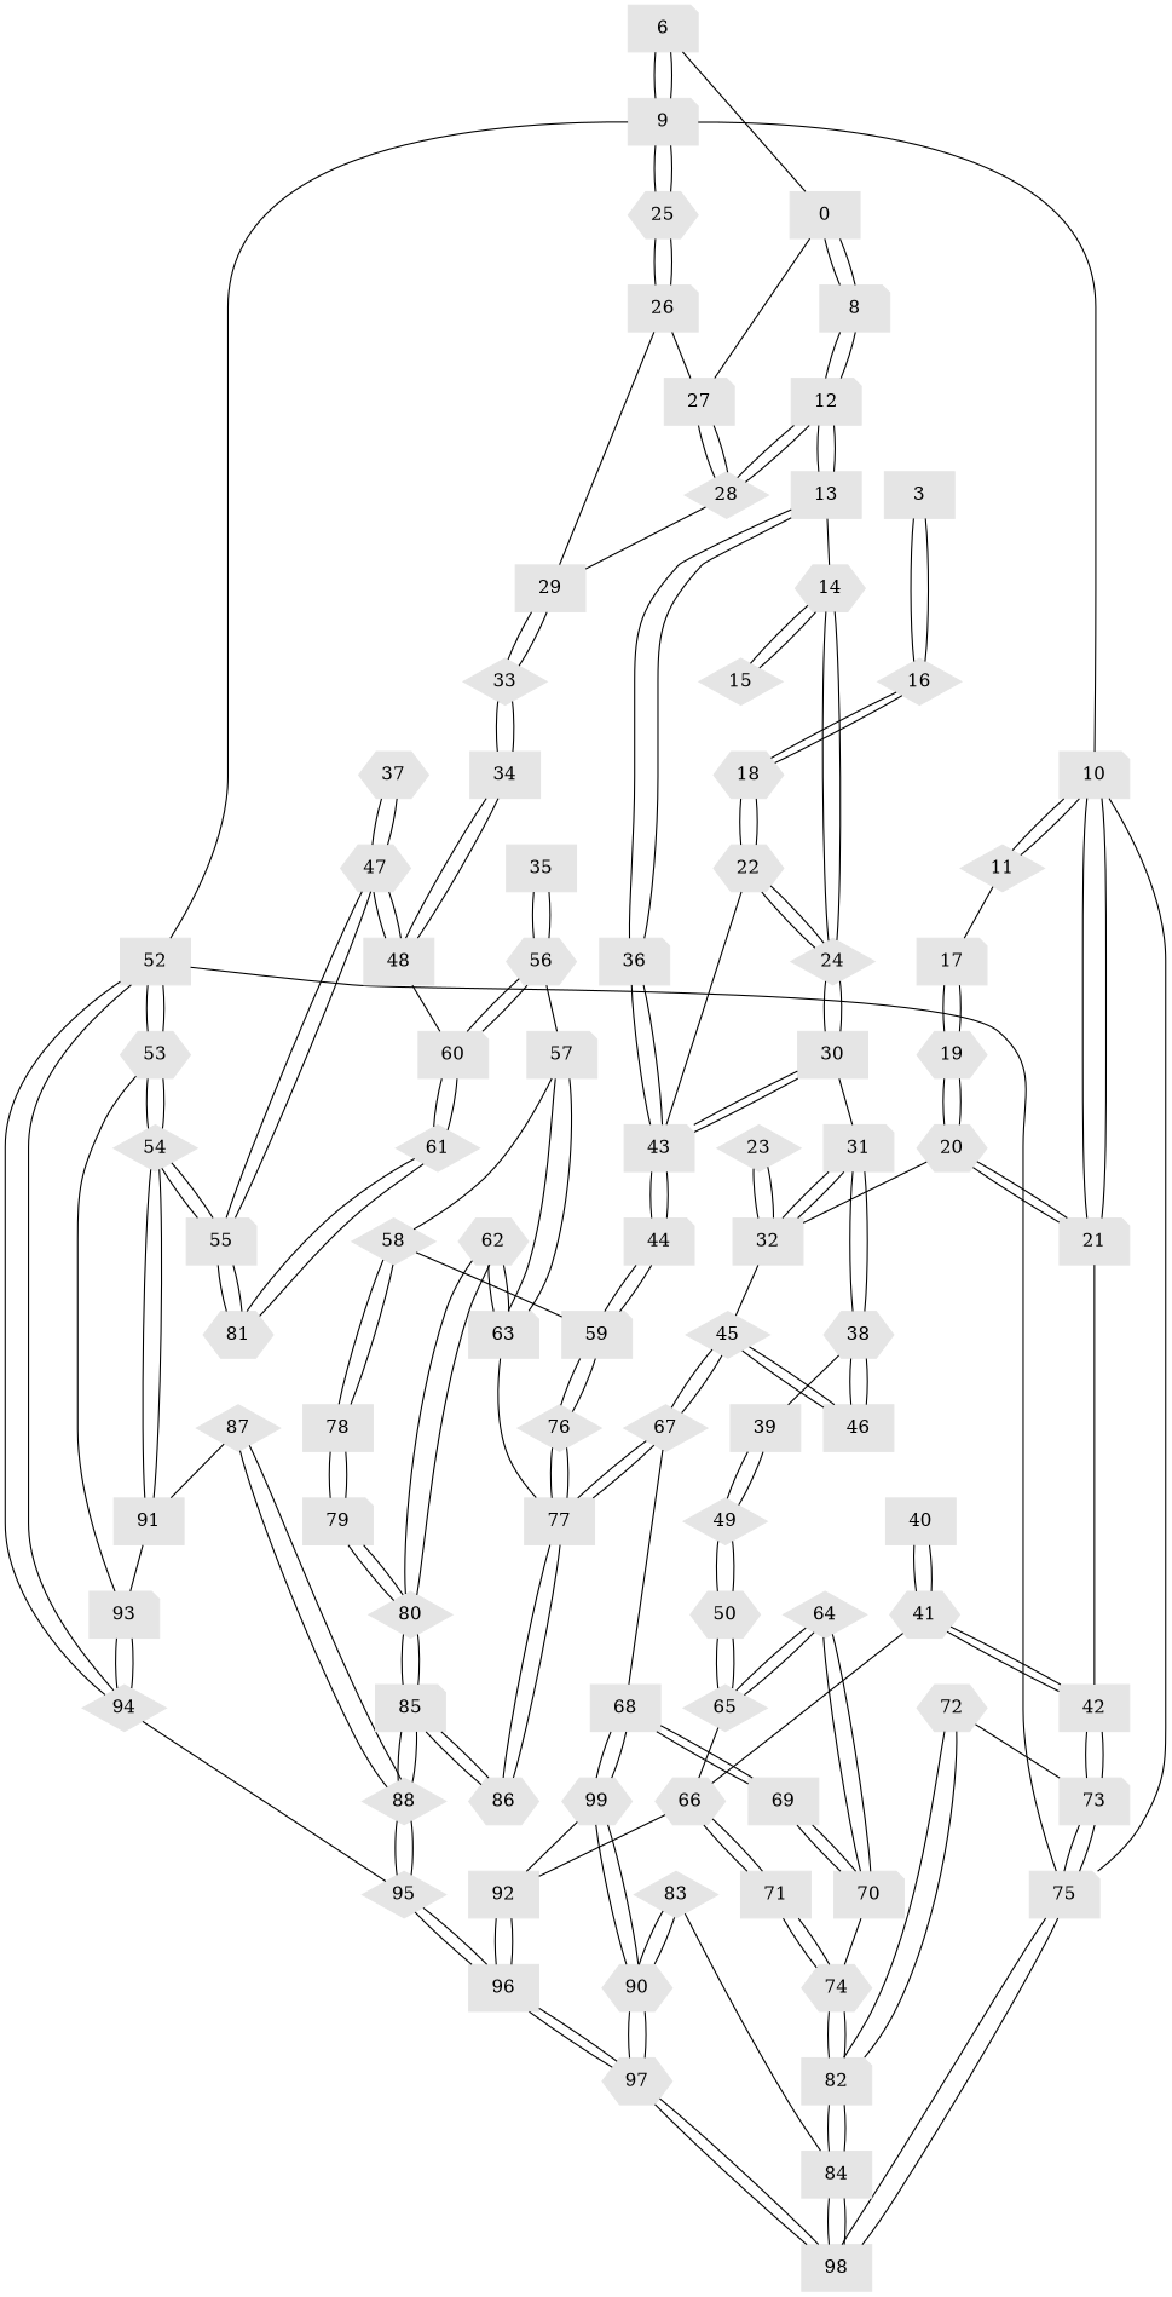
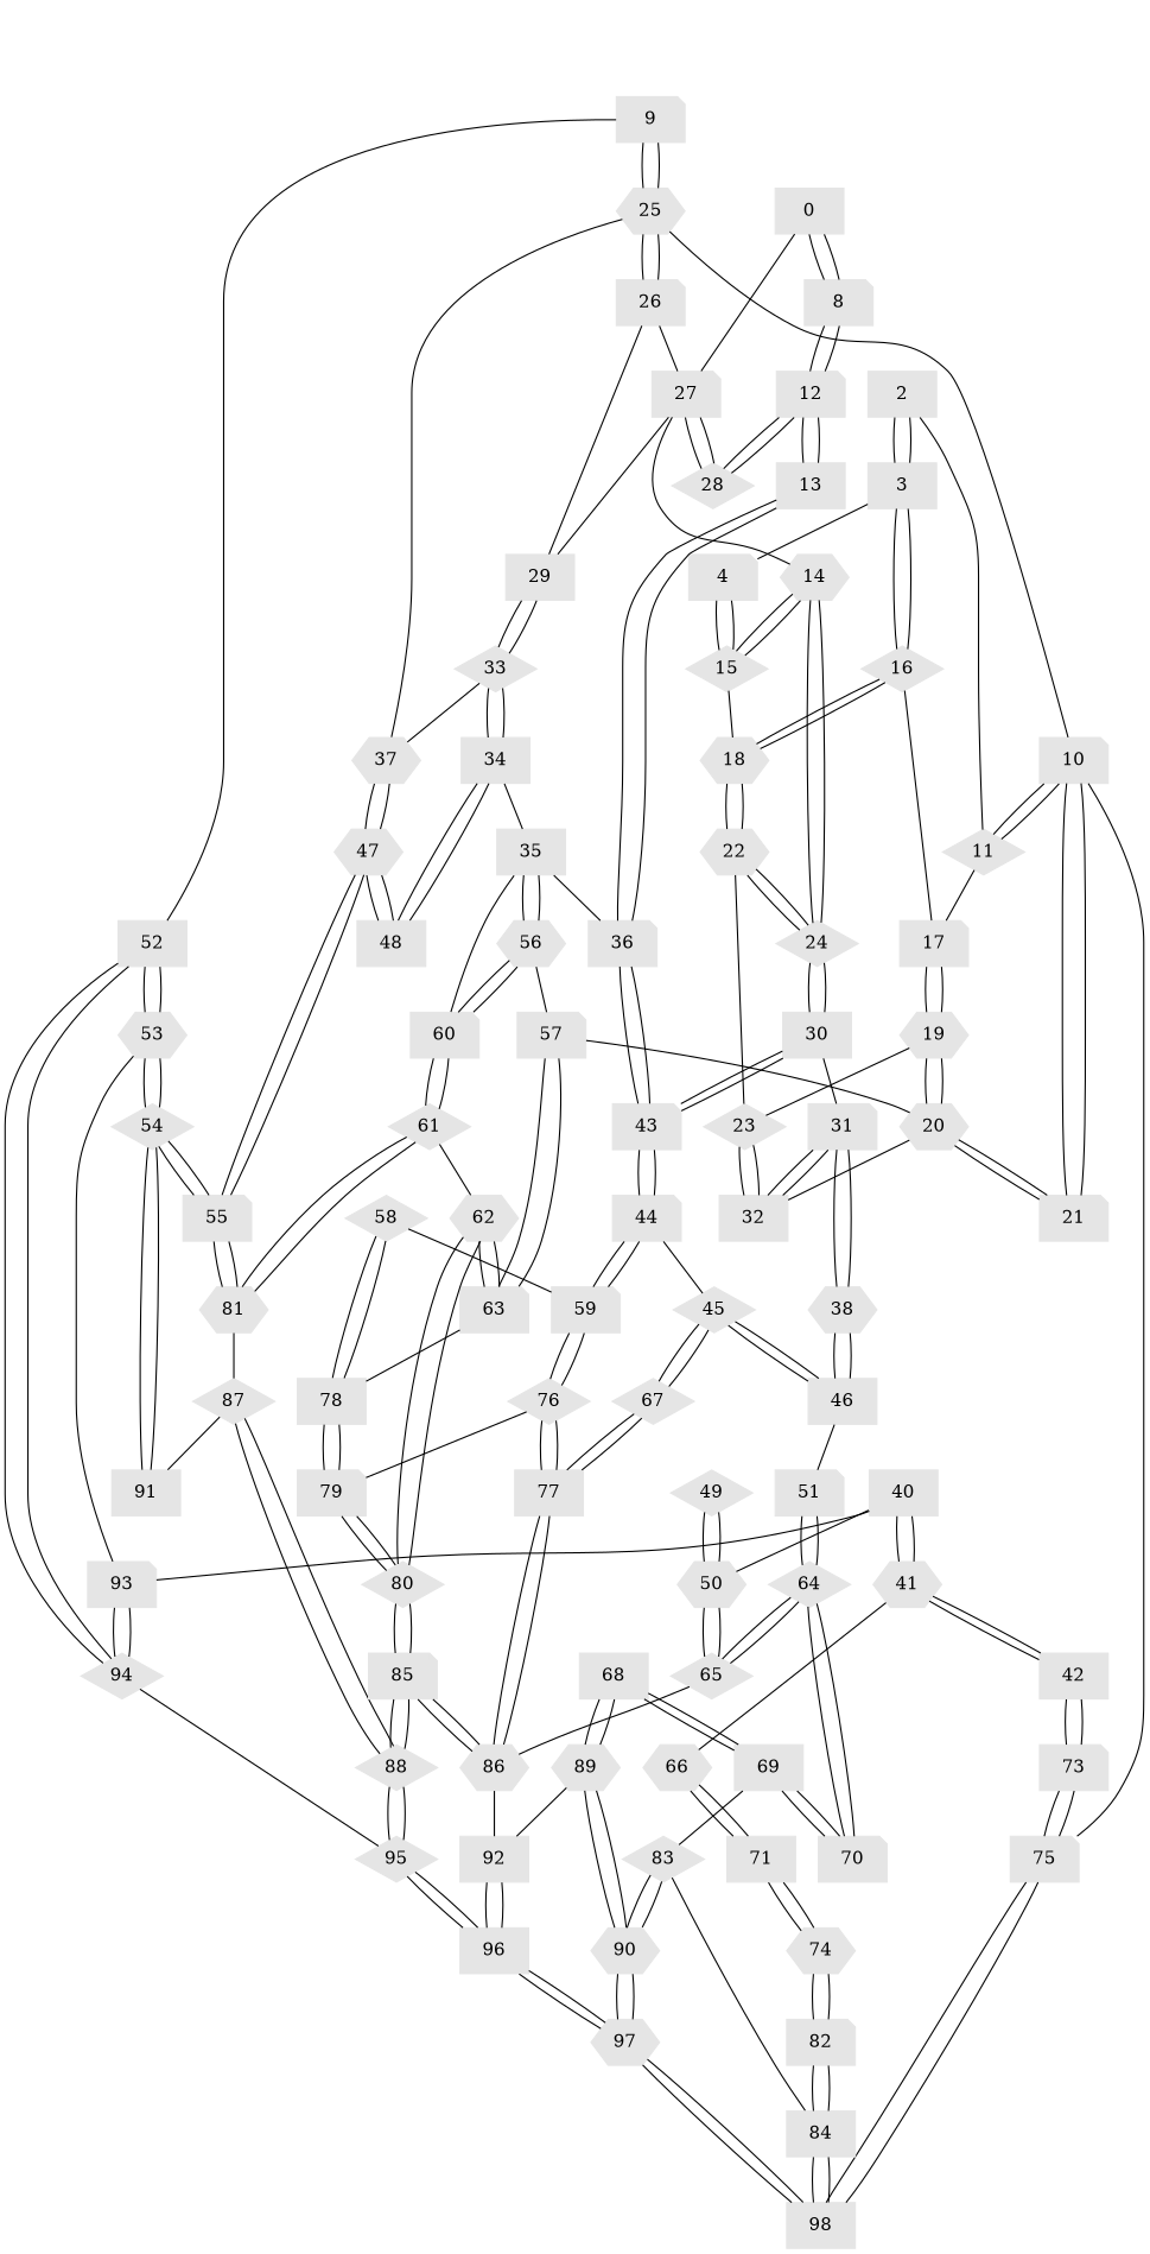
  graph {
    node [color=gray90 shape=note style=filled]
+   2 [shape=box]
    3 [shape=box]
    11 [shape=diamond]
    n4 [label=0 shape=box]
-   6
    9
+   4
    16 [shape=diamond]
    17
    15 [shape=diamond]
    18 [shape=hexagon]
    8
    12
    27
    10
    25 [shape=hexagon]
    52 [shape=box]
    28 [shape=diamond]
    13 [shape=box]
    21
    75
    26
    37 [shape=hexagon]
    53 [shape=hexagon]
    94 [shape=diamond]
    42 [shape=box]
    98 [shape=box]
    19 [shape=hexagon]
    14 [shape=hexagon]
    36
    29 [shape=box]
    24 [shape=diamond]
    43
    30 [shape=box]
    22 [shape=hexagon]
    20 [shape=hexagon]
    23 [shape=diamond]
    32 [shape=box]
    73
    31
    47 [shape=hexagon]
    33 [shape=diamond]
    34 [shape=box]
    38 [shape=hexagon]
    44
-   39 [shape=box]
    46 [shape=box]
    35 [shape=box]
    48 [shape=box]
    56 [shape=hexagon]
    60
    57
    55
    49 [shape=diamond]
+   51
    40 [shape=box]
    41 [shape=hexagon]
    50 [shape=hexagon]
    66 [shape=hexagon]
    65 [shape=diamond]
    71 [shape=box]
    45 [shape=diamond]
    59
    67 [shape=diamond]
    76 [shape=diamond]
    68 [shape=box]
    77 [shape=box]
    64 [shape=diamond]
    81 [shape=hexagon]
    61 [shape=diamond]
    70
    54 [shape=diamond]
    93
    95 [shape=diamond]
    91 [shape=box]
    87 [shape=diamond]
    58 [shape=diamond]
    63
    78 [shape=box]
    79
    62 [shape=hexagon]
    80 [shape=diamond]
    85
    74 [shape=hexagon]
    69 [shape=box]
-   89 [shape=hexagon label=99]
+   89 [shape=hexagon]
    86 [shape=hexagon]
    83 [shape=diamond]
    90 [shape=hexagon]
    92 [shape=box]
    84 [shape=box]
    82
-   72 [shape=hexagon]
    88 [shape=diamond]
    97 [shape=hexagon]
    96 [shape=box]
+   2 -- 3
+   2 -- 3
+   2 -- 11
+   3 -- 4
    3 -- 16
    3 -- 16
    11 -- 17
    n4 -- 8
    n4 -- 8
    n4 -- 27
-   6 -- n4
-   6 -- 9
-   6 -- 9
-   9 -- 10
+   25 -- 10
    9 -- 25
    9 -- 25
    9 -- 52
+   4 -- 15
+   4 -- 15
+   16 -- 17
    16 -- 18
    16 -- 18
    17 -- 19
    17 -- 19
+   15 -- 18
    18 -- 22
    18 -- 22
    8 -- 12
    8 -- 12
    12 -- 28
    12 -- 28
    12 -- 13
    12 -- 13
    27 -- 28
    27 -- 28
    10 -- 11
    10 -- 11
    10 -- 21
    10 -- 21
    10 -- 75
    25 -- 26
    25 -- 26
-   52 -- 75
+   25 -- 37
    52 -- 53
    52 -- 53
    52 -- 94
    52 -- 94
-   28 -- 29
-   13 -- 14
+   27 -- 29
+   27 -- 14
    13 -- 36
    13 -- 36
-   21 -- 42
    75 -- 98
    75 -- 98
    26 -- 27
    26 -- 29
    37 -- 47
    37 -- 47
    53 -- 54
    53 -- 54
    53 -- 93
    94 -- 95
    42 -- 73
    42 -- 73
    19 -- 20
    19 -- 20
+   19 -- 23
    14 -- 15
    14 -- 15
    14 -- 24
    14 -- 24
    36 -- 43
    36 -- 43
    29 -- 33
    29 -- 33
    24 -- 30
    24 -- 30
    43 -- 44
    43 -- 44
    30 -- 43
    30 -- 43
    30 -- 31
    22 -- 24
    22 -- 24
-   22 -- 43
+   22 -- 23
    20 -- 21
    20 -- 21
    20 -- 32
    23 -- 32
    23 -- 32
    73 -- 75
    73 -- 75
    31 -- 32
    31 -- 32
    31 -- 38
    31 -- 38
    47 -- 48
    47 -- 48
    47 -- 55
    47 -- 55
+   33 -- 37
    33 -- 34
    33 -- 34
+   34 -- 35
    34 -- 48
    34 -- 48
-   38 -- 39
    38 -- 46
    38 -- 46
-   32 -- 45
+   44 -- 45
    44 -- 59
    44 -- 59
-   39 -- 49
-   39 -- 49
+   46 -- 51
+   35 -- 36
    35 -- 56
    35 -- 56
-   48 -- 60
+   35 -- 60
    56 -- 60
    56 -- 60
    56 -- 57
    60 -- 61
    60 -- 61
-   57 -- 58
+   57 -- 20
    57 -- 63
    57 -- 63
    55 -- 81
    55 -- 81
    49 -- 50
    49 -- 50
+   51 -- 64
+   51 -- 64
    40 -- 41
    40 -- 41
+   40 -- 50
    41 -- 42
    41 -- 42
    41 -- 66
    50 -- 65
    50 -- 65
    66 -- 71
    66 -- 71
-   65 -- 66
+   65 -- 86
    71 -- 74
    71 -- 74
    45 -- 46
    45 -- 46
    45 -- 67
    45 -- 67
    59 -- 76
    59 -- 76
-   67 -- 68
    67 -- 77
    67 -- 77
    76 -- 77
    76 -- 77
+   76 -- 79
    68 -- 69
    68 -- 69
    68 -- 89
    68 -- 89
    77 -- 86
    77 -- 86
    64 -- 65
    64 -- 65
    64 -- 70
    64 -- 70
+   81 -- 87
    61 -- 81
    61 -- 81
-   70 -- 74
+   61 -- 62
    54 -- 55
    54 -- 55
    54 -- 91
    54 -- 91
    93 -- 94
    93 -- 94
    95 -- 96
    95 -- 96
-   91 -- 93
+   40 -- 93
    87 -- 91
    87 -- 88
    87 -- 88
    58 -- 59
    58 -- 78
    58 -- 78
-   63 -- 77
+   63 -- 78
    78 -- 79
    78 -- 79
    79 -- 80
    79 -- 80
    62 -- 63
    62 -- 63
    62 -- 80
    62 -- 80
    80 -- 85
    80 -- 85
    85 -- 86
    85 -- 86
    85 -- 88
    85 -- 88
    74 -- 82
    74 -- 82
    69 -- 70
    69 -- 70
+   69 -- 83
    89 -- 90
    89 -- 90
    89 -- 92
-   66 -- 92
+   86 -- 92
    83 -- 90
    83 -- 90
    83 -- 84
    90 -- 97
    90 -- 97
    92 -- 96
    92 -- 96
    84 -- 98
    84 -- 98
    82 -- 84
    82 -- 84
-   72 -- 73
-   72 -- 82
-   72 -- 82
    88 -- 95
    88 -- 95
    97 -- 98
    97 -- 98
    96 -- 97
    96 -- 97
  }
